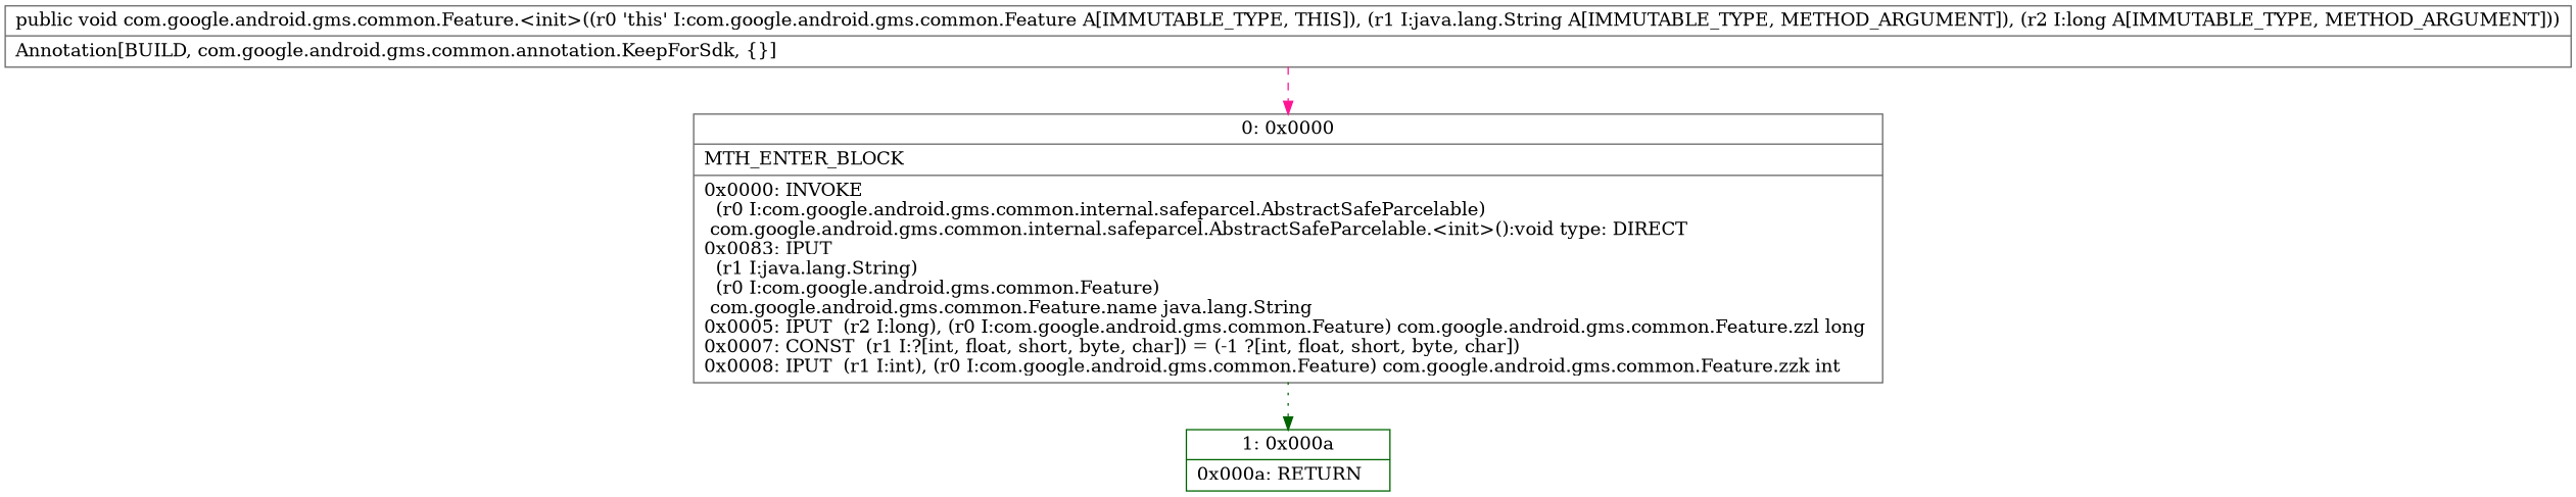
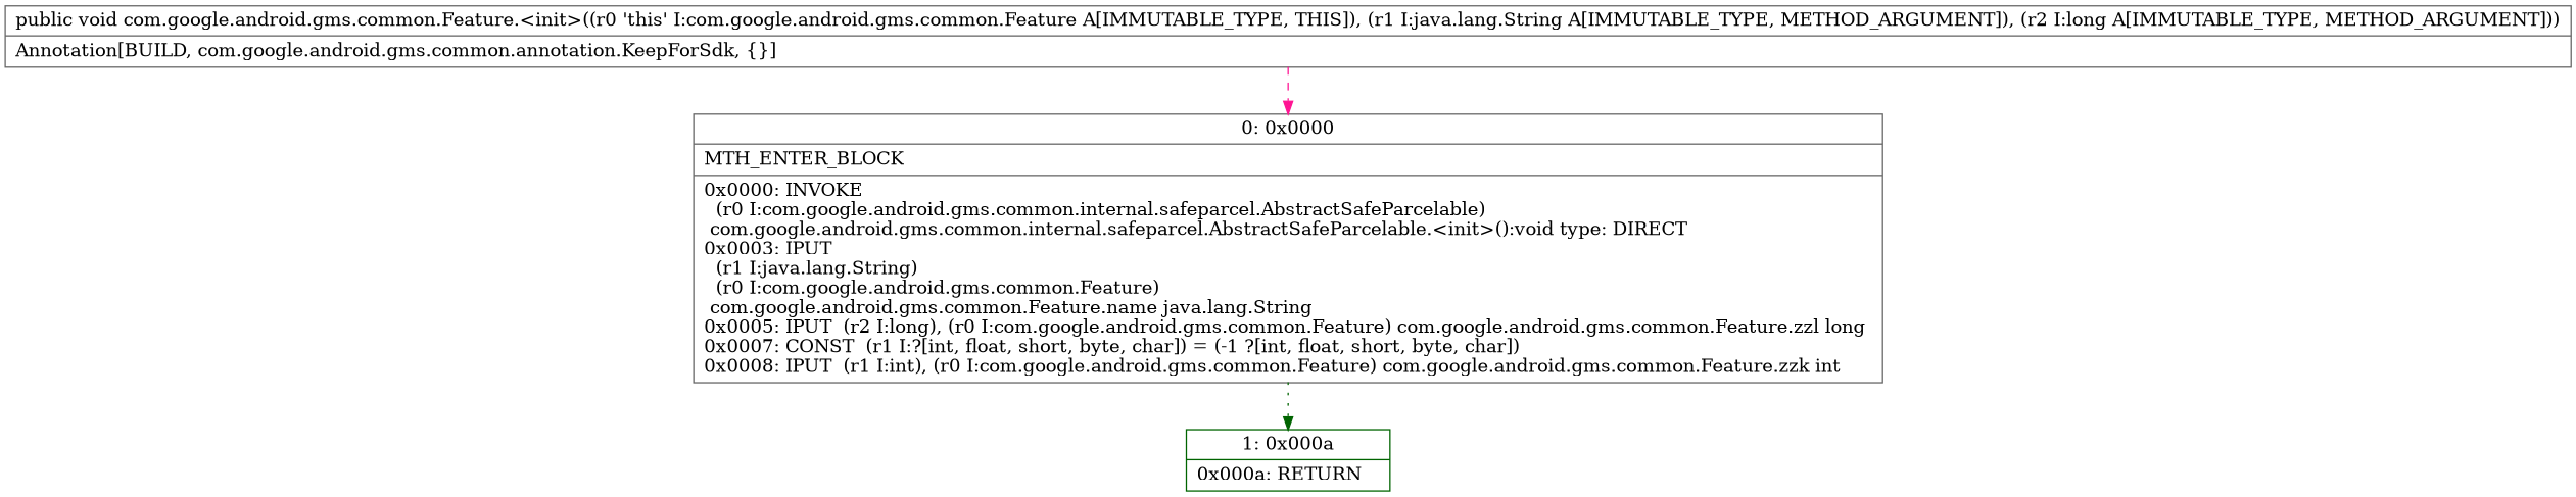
  digraph {
    node [shape=record color=gray40]
-   n1 [label="{0\:\ 0x0000|MTH_ENTER_BLOCK\l|0x0000: INVOKE  \l  (r0 I:com.google.android.gms.common.internal.safeparcel.AbstractSafeParcelable)\l com.google.android.gms.common.internal.safeparcel.AbstractSafeParcelable.\<init\>():void type: DIRECT \l0x0083: IPUT  \l  (r1 I:java.lang.String)\l  (r0 I:com.google.android.gms.common.Feature)\l com.google.android.gms.common.Feature.name java.lang.String \l0x0005: IPUT  (r2 I:long), (r0 I:com.google.android.gms.common.Feature) com.google.android.gms.common.Feature.zzl long \l0x0007: CONST  (r1 I:?[int, float, short, byte, char]) = (\-1 ?[int, float, short, byte, char]) \l0x0008: IPUT  (r1 I:int), (r0 I:com.google.android.gms.common.Feature) com.google.android.gms.common.Feature.zzk int \l}"]
+   n1 [label="{0\:\ 0x0000|MTH_ENTER_BLOCK\l|0x0000: INVOKE  \l  (r0 I:com.google.android.gms.common.internal.safeparcel.AbstractSafeParcelable)\l com.google.android.gms.common.internal.safeparcel.AbstractSafeParcelable.\<init\>():void type: DIRECT \l0x0003: IPUT  \l  (r1 I:java.lang.String)\l  (r0 I:com.google.android.gms.common.Feature)\l com.google.android.gms.common.Feature.name java.lang.String \l0x0005: IPUT  (r2 I:long), (r0 I:com.google.android.gms.common.Feature) com.google.android.gms.common.Feature.zzl long \l0x0007: CONST  (r1 I:?[int, float, short, byte, char]) = (\-1 ?[int, float, short, byte, char]) \l0x0008: IPUT  (r1 I:int), (r0 I:com.google.android.gms.common.Feature) com.google.android.gms.common.Feature.zzk int \l}"]
    n2 [label="{1\:\ 0x000a|0x000a: RETURN   \l}" color=darkgreen]
    n3 [label="{public void com.google.android.gms.common.Feature.\<init\>((r0 'this' I:com.google.android.gms.common.Feature A[IMMUTABLE_TYPE, THIS]), (r1 I:java.lang.String A[IMMUTABLE_TYPE, METHOD_ARGUMENT]), (r2 I:long A[IMMUTABLE_TYPE, METHOD_ARGUMENT]))  | Annotation[BUILD, com.google.android.gms.common.annotation.KeepForSdk, \{\}]\l}"]
    n1 -> n2 [color=darkgreen style=dotted]
    n3 -> n1 [color=deeppink style=dashed]
  }
